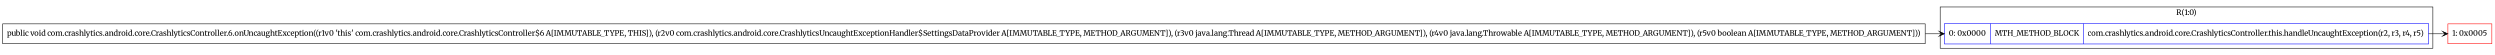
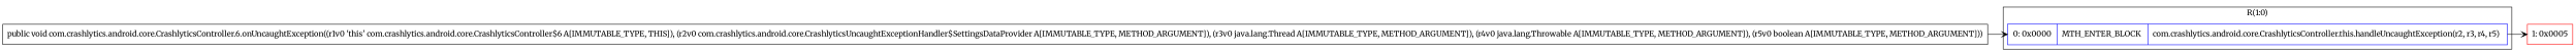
  digraph {
    rankdir=LR
    fontname=Merriweather
    node [shape=record fontname=Merriweather]
    edge [arrowhead=vee fontname=Merriweather]
-   n1 [color=blue label="{0\:\ 0x0000|MTH_METHOD_BLOCK\l|com.crashlytics.android.core.CrashlyticsController.this.handleUncaughtException(r2, r3, r4, r5)\l}"]
+   n1 [color=blue label="{0\:\ 0x0000|MTH_ENTER_BLOCK\l|com.crashlytics.android.core.CrashlyticsController.this.handleUncaughtException(r2, r3, r4, r5)\l}"]
    n2 [color=red label="{1\:\ 0x0005}"]
    n3 [label="{public void com.crashlytics.android.core.CrashlyticsController.6.onUncaughtException((r1v0 'this' com.crashlytics.android.core.CrashlyticsController$6 A[IMMUTABLE_TYPE, THIS]), (r2v0 com.crashlytics.android.core.CrashlyticsUncaughtExceptionHandler$SettingsDataProvider A[IMMUTABLE_TYPE, METHOD_ARGUMENT]), (r3v0 java.lang.Thread A[IMMUTABLE_TYPE, METHOD_ARGUMENT]), (r4v0 java.lang.Throwable A[IMMUTABLE_TYPE, METHOD_ARGUMENT]), (r5v0 boolean A[IMMUTABLE_TYPE, METHOD_ARGUMENT])) }"]
    subgraph cluster_1 {
      label="R(1:0)"
      n1
    }
    n1 -> n2
    n3 -> n1
  }
